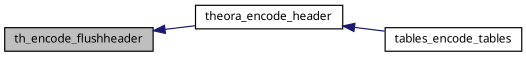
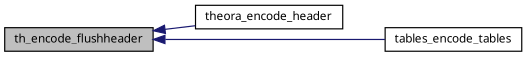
  digraph {
    fontname="Noto Sans"
    rankdir=LR
    node [color=black fillcolor=white fontname="Noto Sans" fontsize=10 shape=record style=filled]
    edge [color=midnightblue dir=back fontname="Noto Sans" fontsize=10 labelfontname=Helvetica labelfontsize=10 style=solid]
    n1 [fillcolor=grey75 fontcolor=black height=0.2 label=th_encode_flushheader width=0.4]
    n2 [height=0.2 label=theora_encode_header width=0.4]
    n3 [height=0.2 label=tables_encode_tables width=0.4]
    n1 -> n2
-   n2 -> n3
+   n1 -> n3
  }
